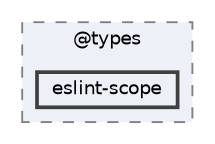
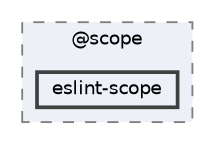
  digraph {
    compound=true
    n1 [color=grey25 fillcolor="#edf0f7" fontname=Helvetica fontsize=10 height=0.2 label="eslint-scope" shape=box style="filled,bold" width=0.4]
    subgraph cluster_1 {
      bgcolor="#edf0f7"
      fontname=Helvetica
      fontsize=10
-     label="@types"
+     label="@scope"
      pencolor=grey50
      style="filled,dashed"
      n1
    }
  }
